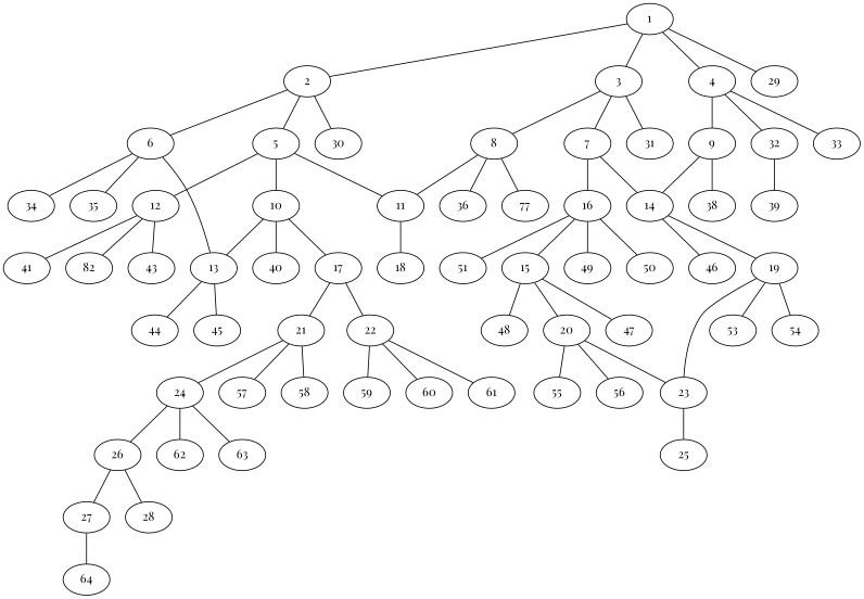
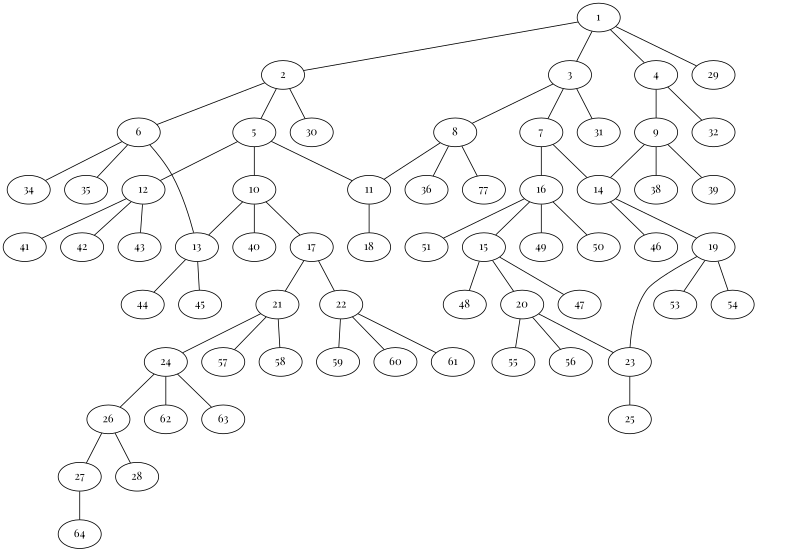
  graph {
    fontname="Playfair Display"
    node [chem=H fontname="Playfair Display"]
    edge [fontname="Playfair Display" valence=1]
    1 [chem=C]
    2 [chem=C]
    3 [chem=C]
    4 [chem=C]
    29
    5 [chem=C]
    6 [chem=C]
    30
    7 [chem=C]
    8 [chem=C]
    31
    9 [chem=C]
    32
-   33
    10 [chem=C]
    11 [chem=C]
    12 [chem=C]
    13 [chem=C]
    34
    35
    14 [chem=C]
    16 [chem=C]
    36
    n24 [label=77]
    38
    39
    17 [chem=C]
    40
    18 [chem=O]
    41
-   42 [label=82]
+   42
    43
    44
    45
    19 [chem=C]
    46
    15 [chem=C]
    20 [chem=C]
    47
    48
    49
    50
    51
    21 [chem=C]
    22 [chem=C]
    23 [chem=C]
    53
    54
    55
    56
    24 [chem=C]
    57
    58
    59
    60
    61
    25 [chem=O]
    26 [chem=C]
    62
    63
    27 [chem=O]
    28 [chem=O]
    64
    1 -- 2
    1 -- 3
    1 -- 4
    1 -- 29
    2 -- 5
    2 -- 6
    2 -- 30
    3 -- 7
    3 -- 8
    3 -- 31
    4 -- 9
    4 -- 32
-   4 -- 33
    5 -- 10
    5 -- 11
    5 -- 12
    6 -- 13
    6 -- 34
    6 -- 35
    7 -- 14
    7 -- 16
    8 -- 11
    8 -- 36
    8 -- n24
    9 -- 14
    9 -- 38
-   32 -- 39
+   9 -- 39
    10 -- 13
    10 -- 17
    10 -- 40
    11 -- 18 [valence=2]
    12 -- 41
    12 -- 42
    12 -- 43
    13 -- 44
    13 -- 45
    14 -- 19
    14 -- 46
    16 -- 15
    16 -- 49
    16 -- 50
    16 -- 51
    17 -- 21
    17 -- 22
    19 -- 23
    19 -- 53
    19 -- 54
    15 -- 20
    15 -- 47
    15 -- 48
    20 -- 23
    20 -- 55
    20 -- 56
    21 -- 24
    21 -- 57
    21 -- 58
    22 -- 59
    22 -- 60
    22 -- 61
    23 -- 25 [valence=2]
    24 -- 26
    24 -- 62
    24 -- 63
    26 -- 27
    26 -- 28 [valence=2]
    27 -- 64
  }
